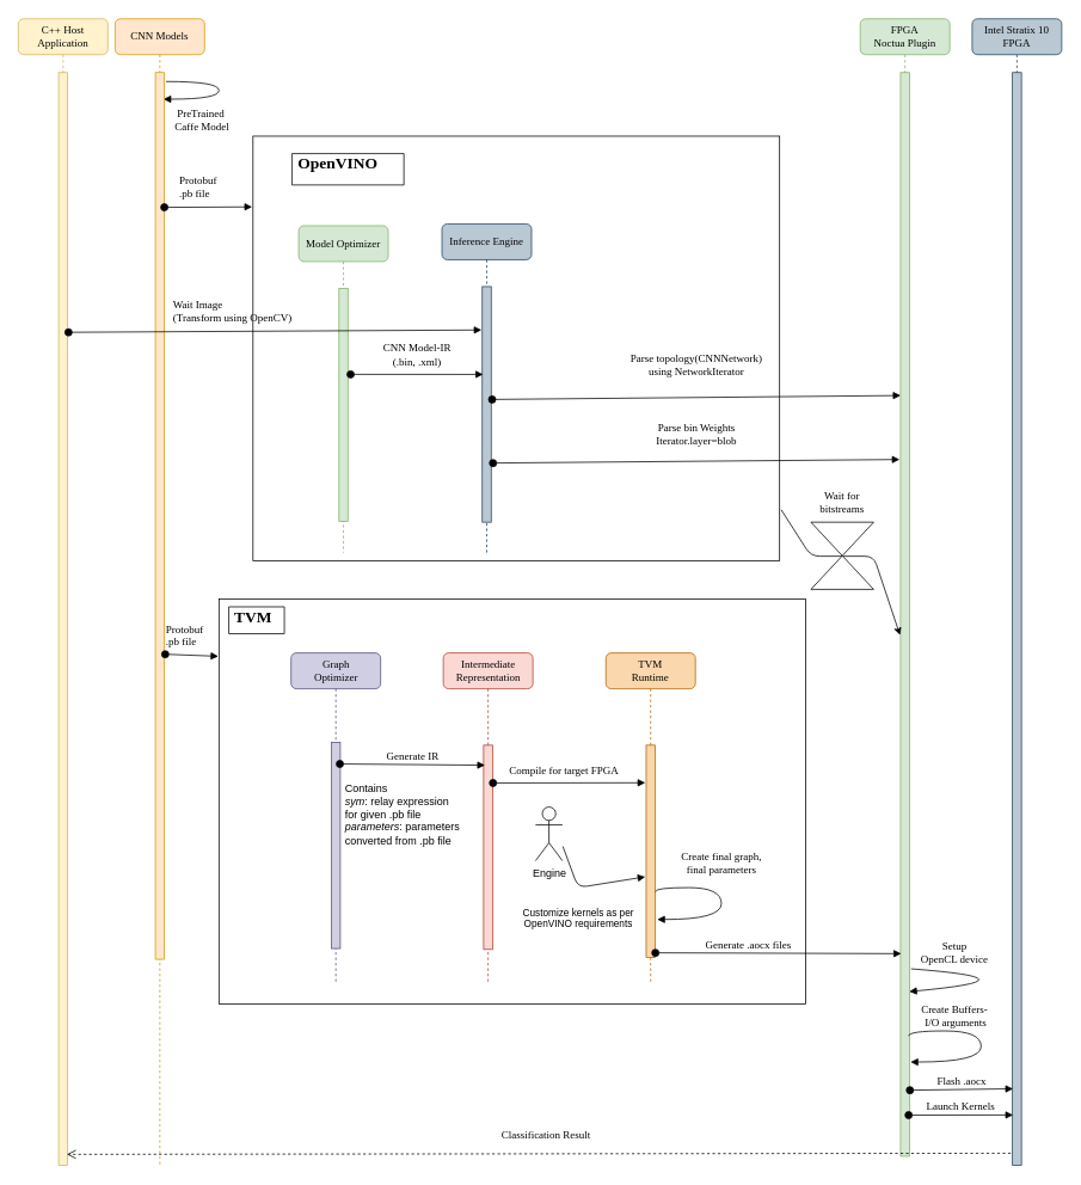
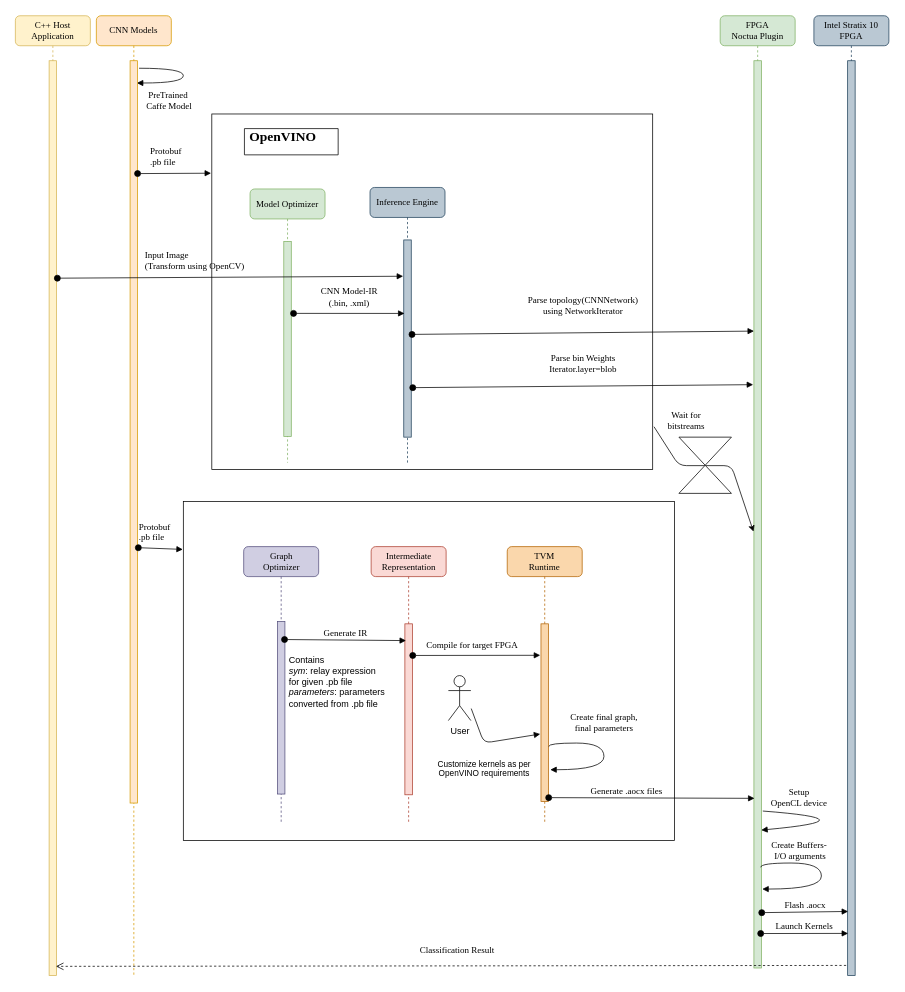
  <mxCell id="0" />
  <mxCell id="1" parent="0" />
  <mxCell id="2" value="CNN Models" style="shape=umlLifeline;perimeter=lifelinePerimeter;whiteSpace=wrap;html=1;container=1;collapsible=0;recursiveResize=0;outlineConnect=0;rounded=1;shadow=0;comic=0;labelBackgroundColor=none;strokeColor=#d79b00;strokeWidth=1;fillColor=#ffe6cc;fontFamily=Verdana;fontSize=12;align=center;" parent="1" vertex="1"><mxGeometry x="128" y="20" width="100" height="1280" as="geometry" /></mxCell>
  <mxCell id="3" value="&lt;font style=&quot;font-size: 12px&quot;&gt;PreTrained&amp;nbsp;&lt;br&gt;Caffe Model&lt;/font&gt;" style="html=1;verticalAlign=bottom;endArrow=block;labelBackgroundColor=none;fontFamily=Verdana;fontSize=12;elbow=vertical;edgeStyle=orthogonalEdgeStyle;curved=1;entryX=0.9;entryY=0.03;entryDx=0;entryDy=0;entryPerimeter=0;" parent="2" target="4" edge="1"><mxGeometry x="0.39" y="40" relative="1" as="geometry"><mxPoint x="57" y="70" as="sourcePoint" /><mxPoint x="61.5" y="179" as="targetPoint" /><Array as="points"><mxPoint x="116" y="70" /><mxPoint x="116" y="90" /></Array><mxPoint as="offset" /></mxGeometry></mxCell>
  <mxCell id="4" value="" style="html=1;points=[];perimeter=orthogonalPerimeter;rounded=0;shadow=0;comic=0;labelBackgroundColor=none;strokeColor=#d79b00;strokeWidth=1;fillColor=#ffe6cc;fontFamily=Verdana;fontSize=12;align=center;" parent="2" vertex="1"><mxGeometry x="45" y="60" width="10" height="990" as="geometry" /></mxCell>
  <mxCell id="5" value="FPGA&lt;br&gt;Noctua Plugin" style="shape=umlLifeline;perimeter=lifelinePerimeter;whiteSpace=wrap;html=1;container=1;collapsible=0;recursiveResize=0;outlineConnect=0;rounded=1;shadow=0;comic=0;labelBackgroundColor=none;strokeColor=#82b366;strokeWidth=1;fillColor=#d5e8d4;fontFamily=Verdana;fontSize=12;align=center;" parent="1" vertex="1"><mxGeometry x="960" y="20" width="100" height="1270" as="geometry" /></mxCell>
  <mxCell id="6" value="" style="html=1;points=[];perimeter=orthogonalPerimeter;rounded=0;shadow=0;comic=0;labelBackgroundColor=none;strokeColor=#82b366;strokeWidth=1;fillColor=#d5e8d4;fontFamily=Verdana;fontSize=12;align=center;" parent="5" vertex="1"><mxGeometry x="45" y="60" width="10" height="1210" as="geometry" /></mxCell>
  <mxCell id="7" value="Setup &lt;br&gt;OpenCL device&lt;br&gt;" style="html=1;verticalAlign=bottom;endArrow=block;labelBackgroundColor=none;fontFamily=Verdana;fontSize=12;elbow=vertical;edgeStyle=orthogonalEdgeStyle;curved=1;exitX=1.183;exitY=0.827;exitDx=0;exitDy=0;exitPerimeter=0;entryX=0.976;entryY=0.848;entryDx=0;entryDy=0;entryPerimeter=0;" parent="5" source="6" target="6" edge="1"><mxGeometry x="-0.679" y="4" relative="1" as="geometry"><mxPoint x="75" y="1100" as="sourcePoint" /><mxPoint x="75" y="1133.793" as="targetPoint" /><Array as="points"><mxPoint x="205" y="1072" /></Array><mxPoint as="offset" /></mxGeometry></mxCell>
  <mxCell id="8" value="Create Buffers-&lt;br&gt;&amp;nbsp;I/O arguments&lt;br&gt;" style="html=1;verticalAlign=bottom;endArrow=block;labelBackgroundColor=none;fontFamily=Verdana;fontSize=12;elbow=vertical;edgeStyle=orthogonalEdgeStyle;curved=1;exitX=0.907;exitY=0.889;exitDx=0;exitDy=0;exitPerimeter=0;entryX=1.114;entryY=0.913;entryDx=0;entryDy=0;entryPerimeter=0;" parent="5" source="6" target="6" edge="1"><mxGeometry x="-0.431" relative="1" as="geometry"><mxPoint x="75" y="1140" as="sourcePoint" /><mxPoint x="65.345" y="1200" as="targetPoint" /><Array as="points"><mxPoint x="54" y="1130" /><mxPoint x="135" y="1130" /><mxPoint x="135" y="1165" /></Array><mxPoint as="offset" /></mxGeometry></mxCell>
  <mxCell id="9" value="&lt;font color=&quot;#000000&quot;&gt;Intel Stratix 10 FPGA&lt;/font&gt;" style="shape=umlLifeline;perimeter=lifelinePerimeter;whiteSpace=wrap;html=1;container=1;collapsible=0;recursiveResize=0;outlineConnect=0;rounded=1;shadow=0;comic=0;labelBackgroundColor=none;strokeColor=#23445d;strokeWidth=1;fillColor=#bac8d3;fontFamily=Verdana;fontSize=12;align=center;gradientDirection=west;" parent="1" vertex="1"><mxGeometry x="1085" y="20" width="100" height="1280" as="geometry" /></mxCell>
  <mxCell id="10" value="" style="html=1;points=[];perimeter=orthogonalPerimeter;rounded=0;shadow=0;comic=0;labelBackgroundColor=none;strokeColor=#23445d;strokeWidth=1;fillColor=#bac8d3;fontFamily=Verdana;fontSize=12;align=center;" parent="9" vertex="1"><mxGeometry x="45" y="60" width="10" height="1220" as="geometry" /></mxCell>
  <mxCell id="11" value="C++ Host Application" style="shape=umlLifeline;perimeter=lifelinePerimeter;whiteSpace=wrap;html=1;container=1;collapsible=0;recursiveResize=0;outlineConnect=0;rounded=1;shadow=0;comic=0;labelBackgroundColor=none;strokeColor=#d6b656;strokeWidth=1;fillColor=#fff2cc;fontFamily=Verdana;fontSize=12;align=center;" parent="1" vertex="1"><mxGeometry x="20" y="20" width="100" height="1280" as="geometry" /></mxCell>
  <mxCell id="12" value="" style="html=1;points=[];perimeter=orthogonalPerimeter;rounded=0;shadow=0;comic=0;labelBackgroundColor=none;strokeColor=#d6b656;strokeWidth=1;fillColor=#fff2cc;fontFamily=Verdana;fontSize=12;align=center;" parent="11" vertex="1"><mxGeometry x="45" y="60" width="10" height="1220" as="geometry" /></mxCell>
  <mxCell id="13" value="&lt;font style=&quot;font-size: 12px&quot; face=&quot;Verdana&quot;&gt;Flash .aocx&lt;br&gt;&lt;/font&gt;" style="html=1;verticalAlign=bottom;startArrow=oval;startFill=1;endArrow=block;startSize=8;exitX=1.045;exitY=0.939;exitDx=0;exitDy=0;exitPerimeter=0;entryX=0.062;entryY=0.93;entryDx=0;entryDy=0;entryPerimeter=0;" parent="1" source="6" target="10" edge="1"><mxGeometry width="60" relative="1" as="geometry"><mxPoint x="825" y="990" as="sourcePoint" /><mxPoint x="1114" y="1209" as="targetPoint" /></mxGeometry></mxCell>
  <mxCell id="14" value="&lt;font style=&quot;font-size: 12px&quot; face=&quot;Verdana&quot;&gt;Launch Kernels&lt;/font&gt;" style="html=1;verticalAlign=bottom;startArrow=oval;startFill=1;endArrow=block;startSize=8;exitX=0.907;exitY=0.962;exitDx=0;exitDy=0;exitPerimeter=0;entryX=0.062;entryY=0.954;entryDx=0;entryDy=0;entryPerimeter=0;" parent="1" source="6" target="10" edge="1"><mxGeometry width="60" relative="1" as="geometry"><mxPoint x="835" y="1020" as="sourcePoint" /><mxPoint x="895" y="1020" as="targetPoint" /></mxGeometry></mxCell>
  <mxCell id="15" value="&lt;font style=&quot;font-size: 12px&quot; face=&quot;Verdana&quot;&gt;Classification Result&lt;/font&gt;" style="html=1;verticalAlign=bottom;endArrow=open;dashed=1;endSize=8;exitX=-0.2;exitY=0.989;exitDx=0;exitDy=0;exitPerimeter=0;entryX=0.914;entryY=0.99;entryDx=0;entryDy=0;entryPerimeter=0;" parent="1" source="10" target="12" edge="1"><mxGeometry x="-0.015" y="-11" relative="1" as="geometry"><mxPoint x="855" y="1050" as="sourcePoint" /><mxPoint x="335" y="1050" as="targetPoint" /><mxPoint as="offset" /></mxGeometry></mxCell>
  <mxCell id="16" value="" style="rounded=0;whiteSpace=wrap;html=1;" parent="1" vertex="1"><mxGeometry x="244" y="668" width="655" height="452" as="geometry" /></mxCell>
- <mxCell id="17" value="&lt;font style=&quot;font-size: 18px&quot;&gt;&lt;b&gt;&amp;nbsp;TVM&lt;/b&gt;&lt;/font&gt;" style="shape=note;whiteSpace=wrap;html=1;size=0;verticalAlign=top;align=left;spacingTop=-6;rounded=0;shadow=0;comic=0;labelBackgroundColor=none;strokeColor=#000000;strokeWidth=1;fillColor=#FFFFFF;fontFamily=Verdana;fontSize=12;fontColor=#000000;" parent="1" vertex="1"><mxGeometry x="255" y="676.5" width="62" height="30" as="geometry" /></mxCell>
  <mxCell id="18" value="Graph&lt;br&gt;Optimizer&lt;br&gt;" style="shape=umlLifeline;perimeter=lifelinePerimeter;whiteSpace=wrap;html=1;container=1;collapsible=0;recursiveResize=0;outlineConnect=0;rounded=1;shadow=0;comic=0;labelBackgroundColor=none;strokeColor=#56517e;strokeWidth=1;fillColor=#d0cee2;fontFamily=Verdana;fontSize=12;align=center;" parent="1" vertex="1"><mxGeometry x="324.5" y="728" width="100" height="370" as="geometry" /></mxCell>
  <mxCell id="19" value="" style="html=1;points=[];perimeter=orthogonalPerimeter;rounded=0;shadow=0;comic=0;labelBackgroundColor=none;strokeColor=#56517e;strokeWidth=1;fillColor=#d0cee2;fontFamily=Verdana;fontSize=12;align=center;" parent="18" vertex="1"><mxGeometry x="45" y="100" width="10" height="230" as="geometry" /></mxCell>
  <mxCell id="20" value="Intermediate&lt;br&gt;Representation&lt;br&gt;" style="shape=umlLifeline;perimeter=lifelinePerimeter;whiteSpace=wrap;html=1;container=1;collapsible=0;recursiveResize=0;outlineConnect=0;rounded=1;shadow=0;comic=0;labelBackgroundColor=none;strokeColor=#ae4132;strokeWidth=1;fillColor=#fad9d5;fontFamily=Verdana;fontSize=12;align=center;" parent="1" vertex="1"><mxGeometry x="494.5" y="728" width="100" height="370" as="geometry" /></mxCell>
  <mxCell id="21" value="" style="html=1;points=[];perimeter=orthogonalPerimeter;fillColor=#fad9d5;strokeColor=#ae4132;" parent="20" vertex="1"><mxGeometry x="45" y="103" width="10" height="228" as="geometry" /></mxCell>
  <mxCell id="22" value="TVM&lt;br&gt;Runtime&lt;br&gt;" style="shape=umlLifeline;perimeter=lifelinePerimeter;whiteSpace=wrap;html=1;container=1;collapsible=0;recursiveResize=0;outlineConnect=0;rounded=1;shadow=0;comic=0;labelBackgroundColor=none;strokeColor=#b46504;strokeWidth=1;fillColor=#fad7ac;fontFamily=Verdana;fontSize=12;align=center;" parent="1" vertex="1"><mxGeometry x="676" y="728" width="100" height="370" as="geometry" /></mxCell>
  <mxCell id="23" value="" style="html=1;points=[];perimeter=orthogonalPerimeter;rounded=0;shadow=0;comic=0;labelBackgroundColor=none;strokeColor=#b46504;strokeWidth=1;fillColor=#fad7ac;fontFamily=Verdana;fontSize=12;align=center;" parent="22" vertex="1"><mxGeometry x="45" y="103" width="10" height="237" as="geometry" /></mxCell>
  <mxCell id="24" value="Create final graph,&lt;br&gt;final parameters&lt;br&gt;" style="html=1;verticalAlign=bottom;endArrow=block;labelBackgroundColor=none;fontFamily=Verdana;fontSize=12;elbow=vertical;edgeStyle=orthogonalEdgeStyle;curved=1;entryX=1.238;entryY=0.821;entryDx=0;entryDy=0;entryPerimeter=0;exitX=1.031;exitY=0.69;exitDx=0;exitDy=0;exitPerimeter=0;" parent="22" source="23" target="23" edge="1"><mxGeometry x="-0.156" y="-10" relative="1" as="geometry"><mxPoint x="58" y="166" as="sourcePoint" /><mxPoint x="80" y="200" as="targetPoint" /><Array as="points"><mxPoint x="55" y="262" /><mxPoint x="129" y="262" /><mxPoint x="129" y="298" /></Array><mxPoint x="10" y="-10" as="offset" /></mxGeometry></mxCell>
  <mxCell id="25" value="" style="html=1;verticalAlign=bottom;startArrow=oval;startFill=1;endArrow=block;startSize=8;entryX=-0.001;entryY=0.141;entryDx=0;entryDy=0;entryPerimeter=0;exitX=1.1;exitY=0.656;exitDx=0;exitDy=0;exitPerimeter=0;" parent="1" source="4" target="16" edge="1"><mxGeometry x="-0.143" y="-20" width="60" relative="1" as="geometry"><mxPoint x="185" y="1030" as="sourcePoint" /><mxPoint x="558.206" y="980.412" as="targetPoint" /><Array as="points" /><mxPoint as="offset" /></mxGeometry></mxCell>
  <mxCell id="26" value="&lt;font face=&quot;Verdana&quot; style=&quot;font-size: 12px&quot;&gt;Generate IR&lt;/font&gt;" style="html=1;verticalAlign=bottom;startArrow=oval;startFill=1;endArrow=block;startSize=8;exitX=0.95;exitY=0.104;exitDx=0;exitDy=0;exitPerimeter=0;entryX=0.15;entryY=0.098;entryDx=0;entryDy=0;entryPerimeter=0;" parent="1" source="19" target="21" edge="1"><mxGeometry width="60" relative="1" as="geometry"><mxPoint x="407" y="948.5" as="sourcePoint" /><mxPoint x="467" y="948.5" as="targetPoint" /></mxGeometry></mxCell>
  <mxCell id="27" value="&lt;font style=&quot;font-size: 12px&quot; face=&quot;Verdana&quot;&gt;Generate .aocx files&lt;/font&gt;" style="html=1;verticalAlign=bottom;startArrow=oval;startFill=1;endArrow=block;startSize=8;exitX=1.031;exitY=0.978;exitDx=0;exitDy=0;exitPerimeter=0;entryX=0.079;entryY=0.813;entryDx=0;entryDy=0;entryPerimeter=0;" parent="1" source="23" target="6" edge="1"><mxGeometry x="-0.244" width="60" relative="1" as="geometry"><mxPoint x="732" y="1020" as="sourcePoint" /><mxPoint x="993" y="1020" as="targetPoint" /><Array as="points" /><mxPoint as="offset" /></mxGeometry></mxCell>
  <mxCell id="28" value="Contains&lt;br&gt;&lt;i&gt;sym&lt;/i&gt;: relay expression&lt;br&gt;for given .pb file&lt;br&gt;&lt;i&gt;parameters&lt;/i&gt;: parameters &lt;br&gt;converted&amp;nbsp;from .pb file&lt;br&gt;" style="text;html=1;resizable=0;points=[];autosize=1;align=left;verticalAlign=top;spacingTop=-4;" parent="1" vertex="1"><mxGeometry x="383" y="870" width="150" height="70" as="geometry" /></mxCell>
- <mxCell id="29" value="Engine" style="shape=umlActor;verticalLabelPosition=bottom;labelBackgroundColor=#ffffff;verticalAlign=top;html=1;" parent="1" vertex="1"><mxGeometry x="597.5" y="900" width="30" height="60" as="geometry" /></mxCell>
+ <mxCell id="29" value="User" style="shape=umlActor;verticalLabelPosition=bottom;labelBackgroundColor=#ffffff;verticalAlign=top;html=1;" parent="1" vertex="1"><mxGeometry x="597.5" y="900" width="30" height="60" as="geometry" /></mxCell>
  <mxCell id="30" value="Customize kernels as per&lt;br&gt;OpenVINO requirements&lt;br&gt;" style="html=1;verticalAlign=bottom;endArrow=block;entryX=-0.1;entryY=0.62;entryDx=0;entryDy=0;entryPerimeter=0;" parent="1" target="23" edge="1"><mxGeometry x="-0.215" y="-50" width="80" relative="1" as="geometry"><mxPoint x="628" y="944" as="sourcePoint" /><mxPoint x="755" y="1095" as="targetPoint" /><Array as="points"><mxPoint x="645" y="990" /></Array><mxPoint x="-8" y="1" as="offset" /></mxGeometry></mxCell>
  <mxCell id="31" value="&lt;font face=&quot;Verdana&quot;&gt;Protobuf &lt;br&gt;.pb file&lt;/font&gt;" style="text;html=1;resizable=0;points=[];autosize=1;align=left;verticalAlign=top;spacingTop=-4;" parent="1" vertex="1"><mxGeometry x="183" y="691.5" width="70" height="30" as="geometry" /></mxCell>
  <mxCell id="32" value="&lt;font style=&quot;font-size: 12px&quot; face=&quot;Verdana&quot;&gt;Compile for target FPGA&lt;/font&gt;" style="html=1;verticalAlign=bottom;startArrow=oval;startFill=1;endArrow=block;startSize=8;exitX=1.05;exitY=0.185;exitDx=0;exitDy=0;exitPerimeter=0;entryX=-0.1;entryY=0.177;entryDx=0;entryDy=0;entryPerimeter=0;" parent="1" source="21" target="23" edge="1"><mxGeometry x="-0.065" y="4" width="60" relative="1" as="geometry"><mxPoint x="616" y="890" as="sourcePoint" /><mxPoint x="676" y="890" as="targetPoint" /><mxPoint as="offset" /></mxGeometry></mxCell>
  <mxCell id="33" value="" style="rounded=0;whiteSpace=wrap;html=1;" parent="1" vertex="1"><mxGeometry x="282" y="151" width="588" height="474" as="geometry" /></mxCell>
  <mxCell id="34" value="&lt;font style=&quot;font-size: 18px&quot;&gt;&lt;b&gt;&amp;nbsp;OpenVINO&amp;nbsp;&lt;/b&gt;&lt;/font&gt;" style="shape=note;whiteSpace=wrap;html=1;size=0;verticalAlign=top;align=left;spacingTop=-6;rounded=0;shadow=0;comic=0;labelBackgroundColor=none;strokeColor=#000000;strokeWidth=1;fillColor=#FFFFFF;fontFamily=Verdana;fontSize=12;fontColor=#000000;" parent="1" vertex="1"><mxGeometry x="325.5" y="170.5" width="125" height="35" as="geometry" /></mxCell>
  <mxCell id="35" value="" style="html=1;verticalAlign=bottom;startArrow=oval;startFill=1;endArrow=block;startSize=8;entryX=-0.1;entryY=0.83;entryDx=0;entryDy=0;entryPerimeter=0;" parent="1" edge="1"><mxGeometry x="-0.143" y="-20" width="60" relative="1" as="geometry"><mxPoint x="183" y="230.5" as="sourcePoint" /><mxPoint x="281" y="230" as="targetPoint" /><mxPoint as="offset" /></mxGeometry></mxCell>
  <mxCell id="36" value="Model Optimizer" style="shape=umlLifeline;perimeter=lifelinePerimeter;whiteSpace=wrap;html=1;container=1;collapsible=0;recursiveResize=0;outlineConnect=0;rounded=1;shadow=0;comic=0;labelBackgroundColor=none;strokeColor=#82b366;strokeWidth=1;fillColor=#d5e8d4;fontFamily=Verdana;fontSize=12;align=center;" parent="1" vertex="1"><mxGeometry x="333" y="251" width="100" height="365" as="geometry" /></mxCell>
  <mxCell id="37" value="" style="html=1;points=[];perimeter=orthogonalPerimeter;rounded=0;shadow=0;comic=0;labelBackgroundColor=none;strokeColor=#82b366;strokeWidth=1;fillColor=#d5e8d4;fontFamily=Verdana;fontSize=12;align=center;" parent="36" vertex="1"><mxGeometry x="45" y="70" width="10" height="260" as="geometry" /></mxCell>
  <mxCell id="38" value="Inference Engine" style="shape=umlLifeline;perimeter=lifelinePerimeter;whiteSpace=wrap;html=1;container=1;collapsible=0;recursiveResize=0;outlineConnect=0;rounded=1;shadow=0;comic=0;labelBackgroundColor=none;strokeColor=#23445d;strokeWidth=1;fillColor=#bac8d3;fontFamily=Verdana;fontSize=12;align=center;" parent="1" vertex="1"><mxGeometry x="493" y="249" width="100" height="367" as="geometry" /></mxCell>
  <mxCell id="39" value="" style="html=1;points=[];perimeter=orthogonalPerimeter;fillColor=#bac8d3;strokeColor=#23445d;" parent="38" vertex="1"><mxGeometry x="45" y="70" width="10" height="263" as="geometry" /></mxCell>
  <mxCell id="40" value="&lt;font style=&quot;font-size: 12px&quot; face=&quot;Verdana&quot;&gt;CNN Model-IR&lt;br&gt;(.bin, .xml)&lt;/font&gt;" style="html=1;verticalAlign=bottom;startArrow=oval;startFill=1;endArrow=block;startSize=8;exitX=1.3;exitY=0.369;exitDx=0;exitDy=0;exitPerimeter=0;" parent="1" source="37" edge="1"><mxGeometry x="0.001" y="5" width="60" relative="1" as="geometry"><mxPoint x="403" y="390.5" as="sourcePoint" /><mxPoint x="539" y="417" as="targetPoint" /><Array as="points" /><mxPoint as="offset" /></mxGeometry></mxCell>
  <mxCell id="41" value="&lt;font style=&quot;font-size: 12px&quot; face=&quot;Verdana&quot;&gt;Parse topology(CNNNetwork)&lt;br&gt;using NetworkIterator&lt;/font&gt;&lt;br&gt;" style="html=1;verticalAlign=bottom;startArrow=oval;startFill=1;endArrow=block;startSize=8;exitX=1.1;exitY=0.479;exitDx=0;exitDy=0;exitPerimeter=0;entryX=0.01;entryY=0.298;entryDx=0;entryDy=0;entryPerimeter=0;" parent="1" source="39" target="6" edge="1"><mxGeometry y="20" width="60" relative="1" as="geometry"><mxPoint x="553" y="390.5" as="sourcePoint" /><mxPoint x="1005" y="434" as="targetPoint" /><mxPoint as="offset" /></mxGeometry></mxCell>
  <mxCell id="42" value="&lt;font style=&quot;font-size: 12px&quot; face=&quot;Verdana&quot;&gt;Parse bin Weights&lt;br&gt;&lt;/font&gt;&lt;font face=&quot;Verdana&quot; style=&quot;font-size: 12px&quot;&gt;Iterator.layer=blob&lt;/font&gt;&lt;br&gt;" style="html=1;verticalAlign=bottom;startArrow=oval;startFill=1;endArrow=block;startSize=8;exitX=1.2;exitY=0.749;exitDx=0;exitDy=0;exitPerimeter=0;" parent="1" source="39" edge="1"><mxGeometry x="0.001" y="13" width="60" relative="1" as="geometry"><mxPoint x="552" y="469" as="sourcePoint" /><mxPoint x="1004" y="512" as="targetPoint" /><Array as="points" /><mxPoint as="offset" /></mxGeometry></mxCell>
  <mxCell id="43" value="&lt;font face=&quot;Verdana&quot;&gt;Protobuf &lt;br&gt;.pb file&lt;/font&gt;" style="text;html=1;resizable=0;points=[];autosize=1;align=left;verticalAlign=top;spacingTop=-4;" parent="1" vertex="1"><mxGeometry x="197.5" y="190.5" width="70" height="30" as="geometry" /></mxCell>
  <mxCell id="44" value="" style="html=1;verticalAlign=bottom;startArrow=oval;startFill=1;endArrow=block;startSize=8;entryX=-0.081;entryY=0.184;entryDx=0;entryDy=0;entryPerimeter=0;" parent="1" target="39" edge="1"><mxGeometry x="-0.143" y="-20" width="60" relative="1" as="geometry"><mxPoint x="76" y="370" as="sourcePoint" /><mxPoint x="537" y="366" as="targetPoint" /><mxPoint as="offset" /></mxGeometry></mxCell>
- <mxCell id="45" value="&lt;font face=&quot;Verdana&quot;&gt;Wait Image&lt;br&gt;(Transform using OpenCV)&lt;/font&gt;" style="text;html=1;resizable=0;points=[];autosize=1;align=left;verticalAlign=top;spacingTop=-4;" parent="1" vertex="1"><mxGeometry x="190.5" y="330" width="180" height="30" as="geometry" /></mxCell>
+ <mxCell id="45" value="&lt;font face=&quot;Verdana&quot;&gt;Input Image&lt;br&gt;(Transform using OpenCV)&lt;/font&gt;" style="text;html=1;resizable=0;points=[];autosize=1;align=left;verticalAlign=top;spacingTop=-4;" parent="1" vertex="1"><mxGeometry x="190.5" y="330" width="180" height="30" as="geometry" /></mxCell>
  <mxCell id="46" value="" style="endArrow=classic;html=1;exitX=1.003;exitY=0.88;exitDx=0;exitDy=0;exitPerimeter=0;entryX=-0.059;entryY=0.519;entryDx=0;entryDy=0;entryPerimeter=0;" parent="1" source="33" target="6" edge="1"><mxGeometry width="50" height="50" relative="1" as="geometry"><mxPoint x="845" y="620" as="sourcePoint" /><mxPoint x="1075" y="620" as="targetPoint" /><Array as="points"><mxPoint x="905" y="620" /><mxPoint x="975" y="620" /></Array></mxGeometry></mxCell>
  <mxCell id="47" value="" style="shape=collate;whiteSpace=wrap;html=1;" parent="1" vertex="1"><mxGeometry x="905" y="582" width="70" height="75" as="geometry" /></mxCell>
- <mxCell id="48" value="&lt;font face=&quot;Verdana&quot; style=&quot;font-size: 12px&quot;&gt;Wait for bitstreams&lt;/font&gt;" style="text;html=1;strokeColor=none;fillColor=none;align=center;verticalAlign=middle;whiteSpace=wrap;rounded=0;" parent="1" vertex="1"><mxGeometry x="920" y="550" width="40" height="20" as="geometry" /></mxCell>
+ <mxCell id="48" value="&lt;font face=&quot;Verdana&quot; style=&quot;font-size: 12px&quot;&gt;Wait for bitstreams&lt;/font&gt;" style="text;html=1;strokeColor=none;fillColor=none;align=center;verticalAlign=middle;whiteSpace=wrap;rounded=0;" parent="1" vertex="1"><mxGeometry x="895" y="550" width="40" height="20" as="geometry" /></mxCell>
